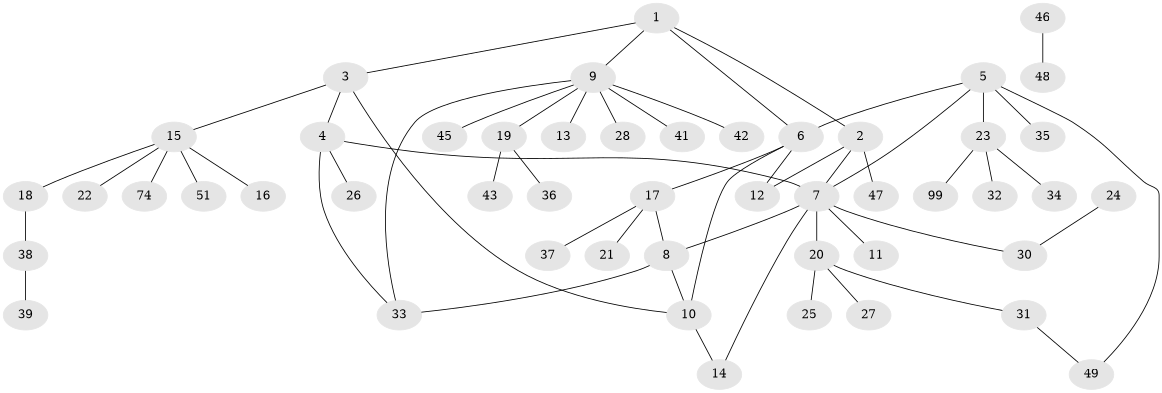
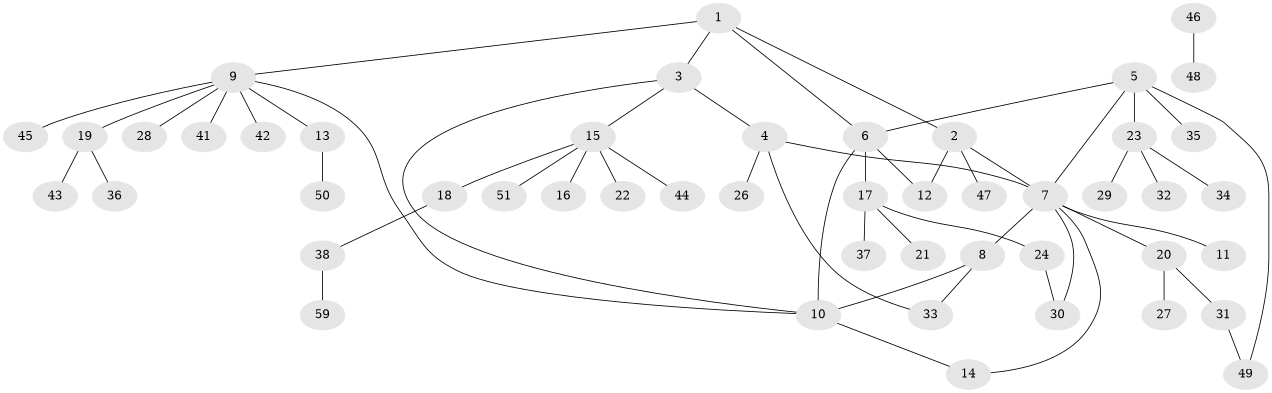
  graph {
    node [color=gray90 style=filled]
    1
    2
    3
    6
    9
    7
    12
    47
    4
    10
    15
    17
    13
    19
    28
    41
    42
    45
    8
    11
    14
    20
    30
    26
    33
    16
    18
    22
-   44 [label=74]
+   44
    51
    46
    48
    5
    23
    35
    49
-   29 [label=99]
+   29
    32
    34
    21
    24
    37
-   25
    27
    31
+   50
    36
    43
    38
-   39
+   39 [label=59]
    1 -- 2
    1 -- 3
    1 -- 6
    1 -- 9
    2 -- 7
    2 -- 12
    2 -- 47
    3 -- 4
    3 -- 10
    3 -- 15
    6 -- 12
    6 -- 10
    6 -- 17
-   9 -- 33
+   9 -- 10
    9 -- 13
    9 -- 19
    9 -- 28
    9 -- 41
    9 -- 42
    9 -- 45
    7 -- 8
    7 -- 11
    7 -- 14
    7 -- 20
    7 -- 30
    4 -- 7
    4 -- 26
    4 -- 33
    10 -- 14
    15 -- 16
    15 -- 18
    15 -- 22
    15 -- 44
    15 -- 51
    17 -- 21
-   17 -- 8
+   17 -- 24
    17 -- 37
+   13 -- 50
    19 -- 36
    19 -- 43
    8 -- 10
    8 -- 33
-   20 -- 25
    20 -- 27
    20 -- 31
    18 -- 38
    46 -- 48
    5 -- 6
    5 -- 7
    5 -- 23
    5 -- 35
    5 -- 49
    23 -- 29
    23 -- 32
    23 -- 34
    24 -- 30
    31 -- 49
    38 -- 39
  }
